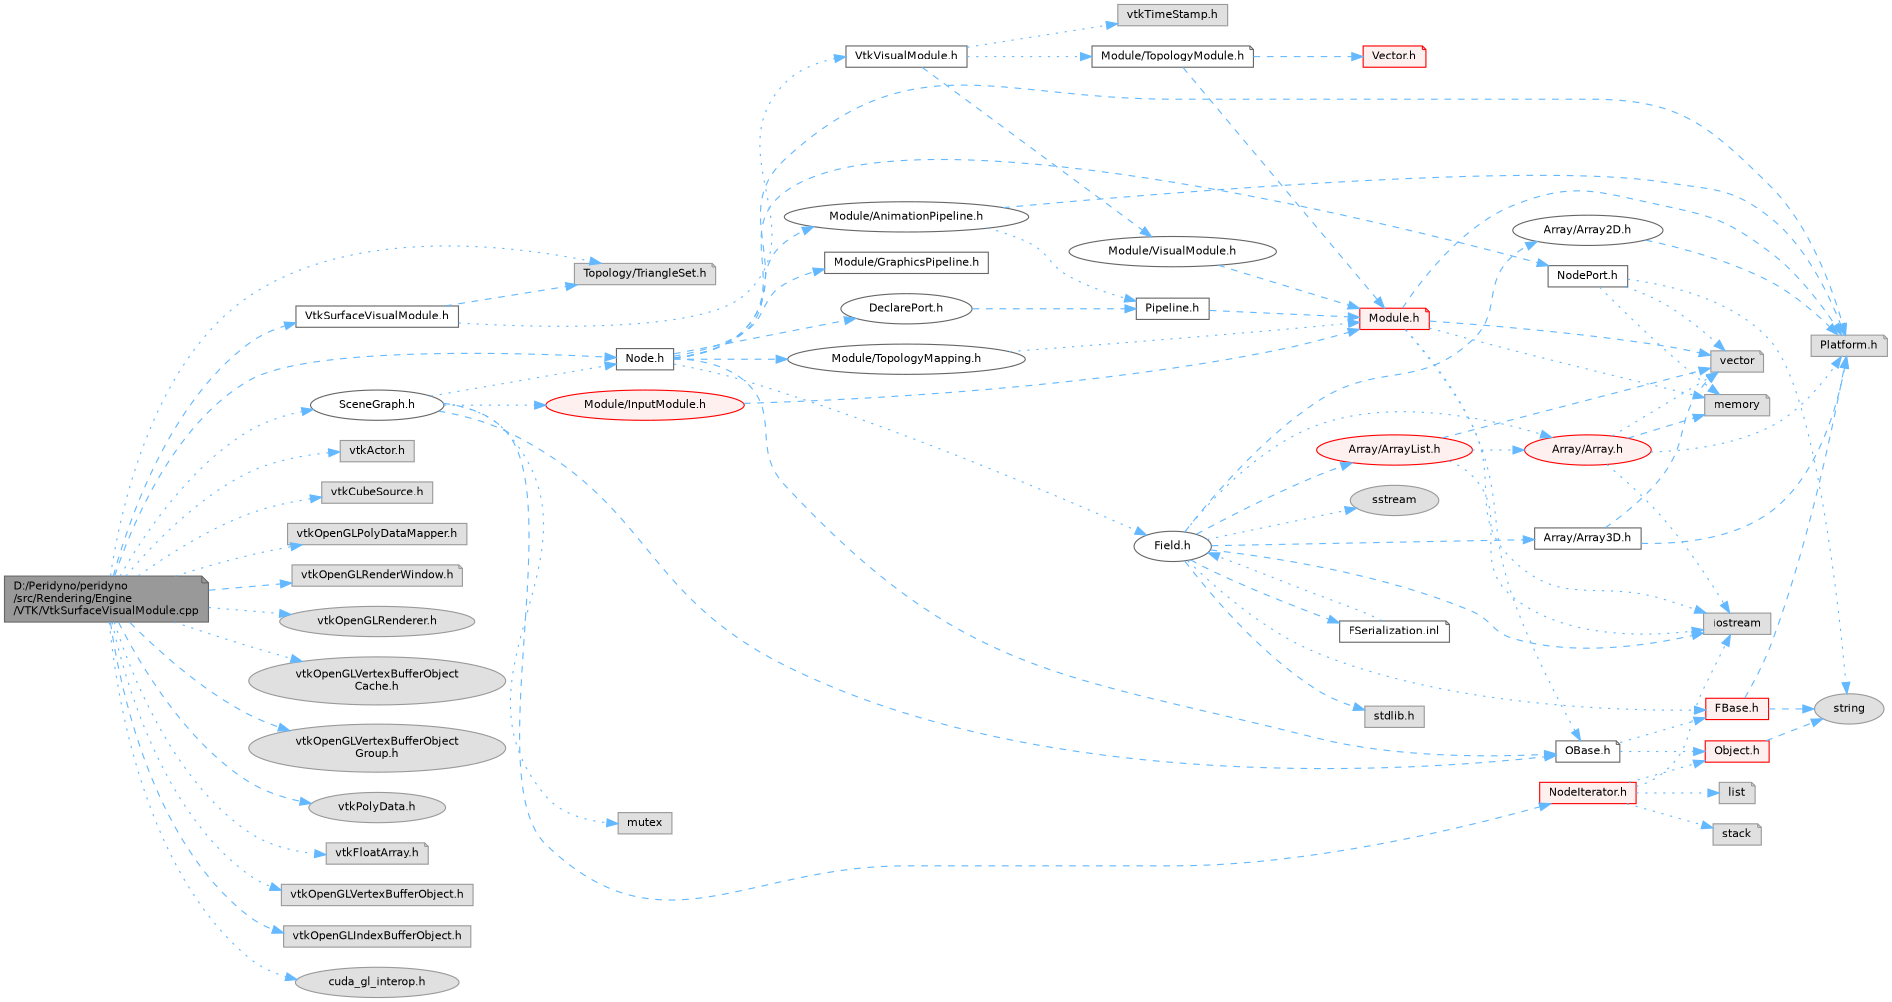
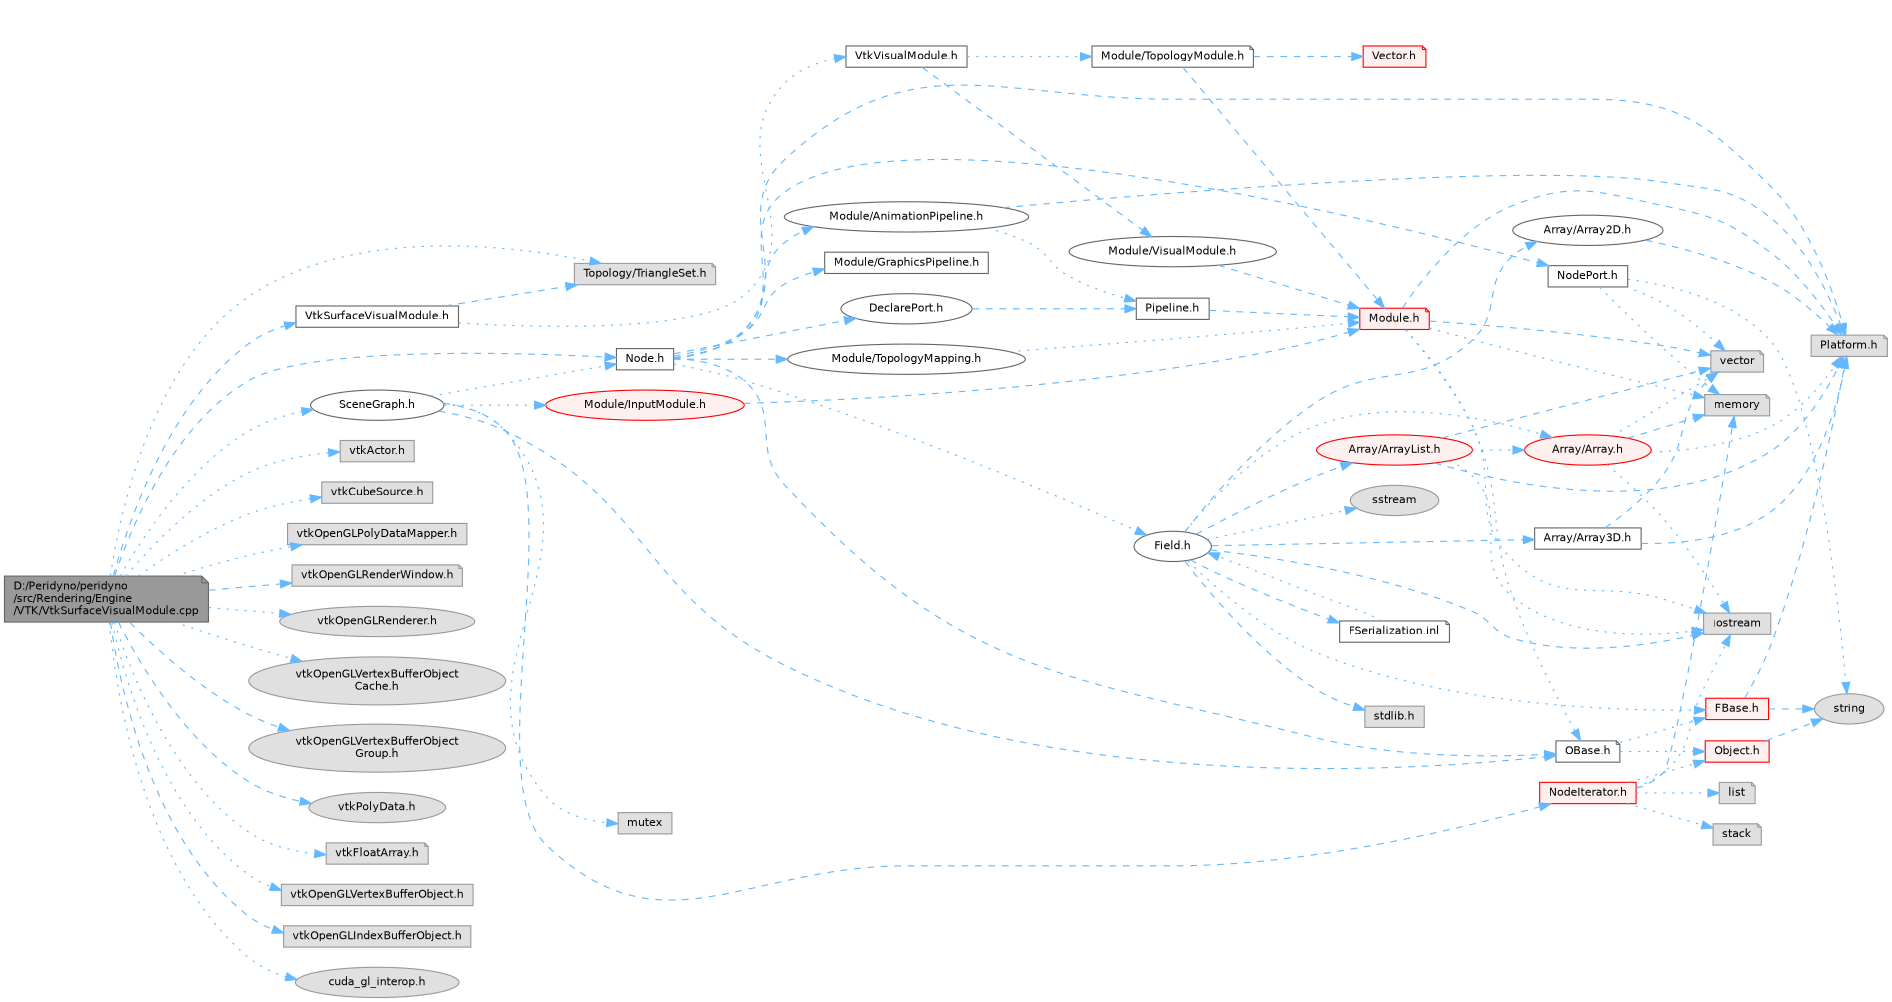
  digraph {
    fontname="DejaVu Sans"
    rankdir=LR
    node [color=grey60 fillcolor="#E0E0E0" fontname="DejaVu Sans" fontsize=10 shape=box style=filled]
    edge [color=steelblue1 fontname="DejaVu Sans" fontsize=10 labelfontname=Helvetica labelfontsize=10 style=dashed]
    n1 [color=gray40 fillcolor=grey60 fontcolor=black height=0.2 label="D:/Peridyno/peridyno\l/src/Rendering/Engine\l/VTK/VtkSurfaceVisualModule.cpp" shape=note width=0.4]
    n2 [color=grey40 fillcolor=white height=0.2 label="VtkSurfaceVisualModule.h" width=0.4]
    n3 [height=0.2 label="Topology/TriangleSet.h" shape=note width=0.4]
    n4 [color=grey40 fillcolor=white height=0.2 label="Node.h" width=0.4]
    n5 [color=grey40 fillcolor=white height=0.2 label="SceneGraph.h" shape=ellipse width=0.4]
    n6 [height=0.2 label="vtkActor.h" width=0.4]
    n7 [height=0.2 label="vtkCubeSource.h" width=0.4]
    n8 [height=0.2 label="vtkOpenGLPolyDataMapper.h" width=0.4]
    n9 [height=0.2 label="vtkOpenGLRenderWindow.h" shape=note width=0.4]
    n10 [height=0.2 label="vtkOpenGLRenderer.h" shape=ellipse width=0.4]
    n11 [height=0.2 label="vtkOpenGLVertexBufferObject\lCache.h" shape=ellipse width=0.4]
    n12 [height=0.2 label="vtkOpenGLVertexBufferObject\lGroup.h" shape=ellipse width=0.4]
    n13 [height=0.2 label="vtkPolyData.h" shape=ellipse width=0.4]
    n14 [height=0.2 label="vtkFloatArray.h" shape=note width=0.4]
    n15 [height=0.2 label="vtkOpenGLVertexBufferObject.h" width=0.4]
    n16 [height=0.2 label="vtkOpenGLIndexBufferObject.h" width=0.4]
    n17 [height=0.2 label="cuda_gl_interop.h" shape=ellipse width=0.4]
    n18 [color=grey40 fillcolor=white height=0.2 label="VtkVisualModule.h" width=0.4]
    n19 [height=0.2 label="Platform.h" shape=note width=0.4]
    n20 [color=grey40 fillcolor=white height=0.2 label="OBase.h" shape=note width=0.4]
    n21 [color=grey40 fillcolor=white height=0.2 label="Field.h" shape=ellipse width=0.4]
    n22 [color=grey40 fillcolor=white height=0.2 label="DeclarePort.h" shape=ellipse width=0.4]
    n23 [color=grey40 fillcolor=white height=0.2 label="NodePort.h" width=0.4]
    n24 [color=grey40 fillcolor=white height=0.2 label="Module/TopologyMapping.h" shape=ellipse width=0.4]
    n25 [color=grey40 fillcolor=white height=0.2 label="Module/AnimationPipeline.h" shape=ellipse width=0.4]
    n26 [color=grey40 fillcolor=white height=0.2 label="Module/GraphicsPipeline.h" width=0.4]
    n27 [color=red fillcolor="#FFF0F0" height=0.2 label="NodeIterator.h" width=0.4]
    n28 [color=red fillcolor="#FFF0F0" height=0.2 label="Module/InputModule.h" shape=ellipse width=0.4]
    n29 [height=0.2 label=mutex width=0.4]
    n30 [color=grey40 fillcolor=white height=0.2 label="Module/VisualModule.h" shape=ellipse width=0.4]
-   n31 [height=0.2 label="vtkTimeStamp.h" width=0.4]
    n32 [color=grey40 fillcolor=white height=0.2 label="Module/TopologyModule.h" shape=note width=0.4]
    n33 [color=red fillcolor="#FFF0F0" height=0.2 label="Module.h" shape=note width=0.4]
    n34 [height=0.2 label=memory shape=note width=0.4]
    n35 [height=0.2 label=vector shape=note width=0.4]
    n36 [height=0.2 label=iostream width=0.4]
    n37 [color=red fillcolor="#FFF0F0" height=0.2 label="FBase.h" width=0.4]
    n38 [color=red fillcolor="#FFF0F0" height=0.2 label="Object.h" width=0.4]
    n39 [height=0.2 label=string shape=ellipse width=0.4]
    n40 [height=0.2 label="stdlib.h" width=0.4]
    n41 [height=0.2 label=sstream shape=ellipse width=0.4]
    n42 [color=red fillcolor="#FFF0F0" height=0.2 label="Array/Array.h" shape=ellipse width=0.4]
    n43 [color=grey40 fillcolor=white height=0.2 label="Array/Array2D.h" shape=ellipse width=0.4]
    n44 [color=grey40 fillcolor=white height=0.2 label="Array/Array3D.h" width=0.4]
    n45 [color=red fillcolor="#FFF0F0" height=0.2 label="Array/ArrayList.h" shape=ellipse width=0.4]
    n46 [color=grey40 fillcolor=white height=0.2 label="FSerialization.inl" shape=note width=0.4]
    n47 [color=grey40 fillcolor=white height=0.2 label="Pipeline.h" width=0.4]
    n48 [color=red fillcolor="#FFF0F0" height=0.2 label="Vector.h" shape=note width=0.4]
    n49 [height=0.2 label=stack shape=note width=0.4]
    n50 [height=0.2 label=list shape=note width=0.4]
    n1 -> n2
    n1 -> n3 [style=dotted]
    n1 -> n4
    n1 -> n5 [style=dotted]
    n1 -> n6 [style=dotted]
    n1 -> n7 [style=dotted]
    n1 -> n8 [style=dotted]
    n1 -> n9
    n1 -> n10 [style=dotted]
    n1 -> n11 [style=dotted]
    n1 -> n12
    n1 -> n13
    n1 -> n14 [style=dotted]
    n1 -> n15 [style=dotted]
    n1 -> n16
    n1 -> n17 [style=dotted]
    n2 -> n3
    n2 -> n18 [style=dotted]
    n4 -> n19
    n4 -> n20
    n4 -> n21 [style=dotted]
    n4 -> n22
    n4 -> n23
    n4 -> n24
    n4 -> n25
    n4 -> n26
    n5 -> n4 [style=dotted]
    n5 -> n20
    n5 -> n27
    n5 -> n28 [style=dotted]
    n5 -> n29 [style=dotted]
    n18 -> n30
-   n18 -> n31 [style=dotted]
    n18 -> n32 [style=dotted]
    n20 -> n37 [style=dotted]
    n20 -> n38 [style=dotted]
    n21 -> n36
    n21 -> n37 [style=dotted]
    n21 -> n40
    n21 -> n41 [style=dotted]
    n21 -> n42 [style=dotted]
    n21 -> n43
    n21 -> n44
    n21 -> n45
    n21 -> n46
    n22 -> n47
    n23 -> n34 [style=dotted]
    n23 -> n35 [style=dotted]
    n23 -> n39 [style=dotted]
    n24 -> n33 [style=dotted]
    n25 -> n19
    n25 -> n47 [style=dotted]
+   n27 -> n34
    n27 -> n36 [style=dotted]
    n27 -> n38 [style=dotted]
    n27 -> n49 [style=dotted]
    n27 -> n50 [style=dotted]
    n28 -> n33
    n30 -> n33
    n32 -> n33
    n32 -> n48
    n33 -> n19
    n33 -> n20 [style=dotted]
    n33 -> n34 [style=dotted]
    n33 -> n35
    n33 -> n36 [style=dotted]
    n37 -> n19
    n37 -> n39
    n38 -> n39
    n42 -> n19 [style=dotted]
    n42 -> n34
    n42 -> n35 [style=dotted]
    n42 -> n36 [style=dotted]
    n43 -> n19
    n44 -> n19
    n44 -> n35
+   n45 -> n19
    n45 -> n35
    n45 -> n36 [style=dotted]
    n45 -> n42 [style=dotted]
    n46 -> n21 [style=dotted]
    n47 -> n33
  }
